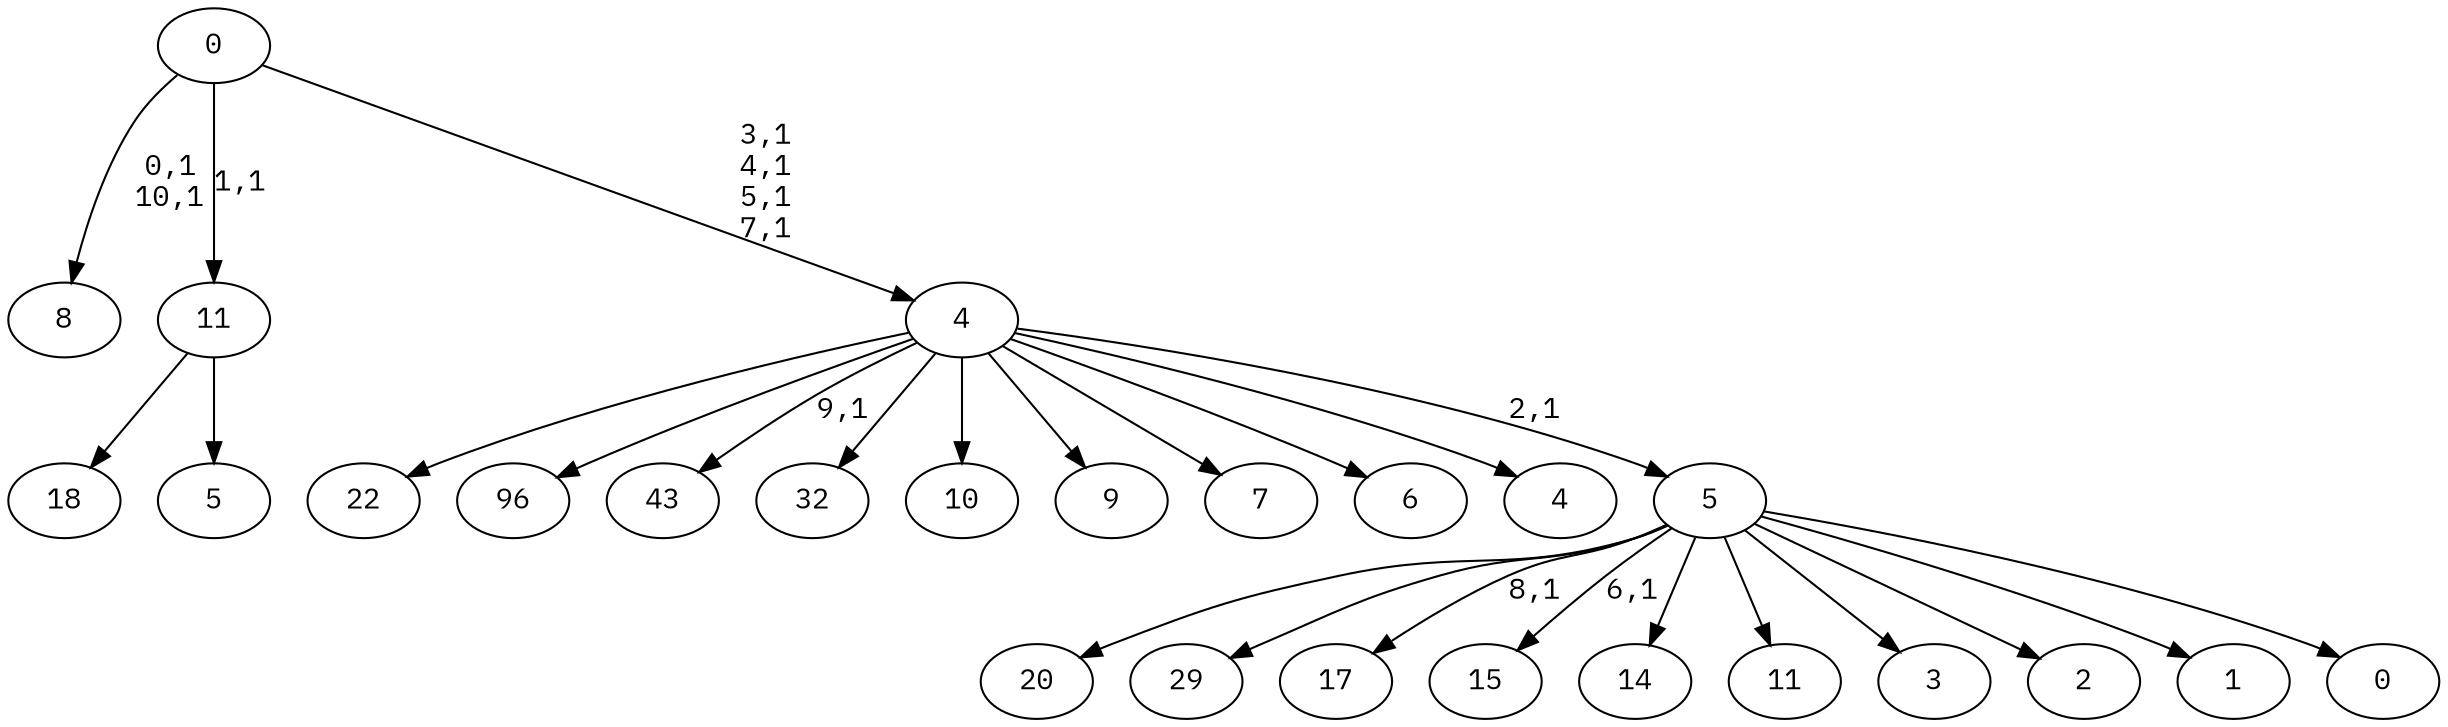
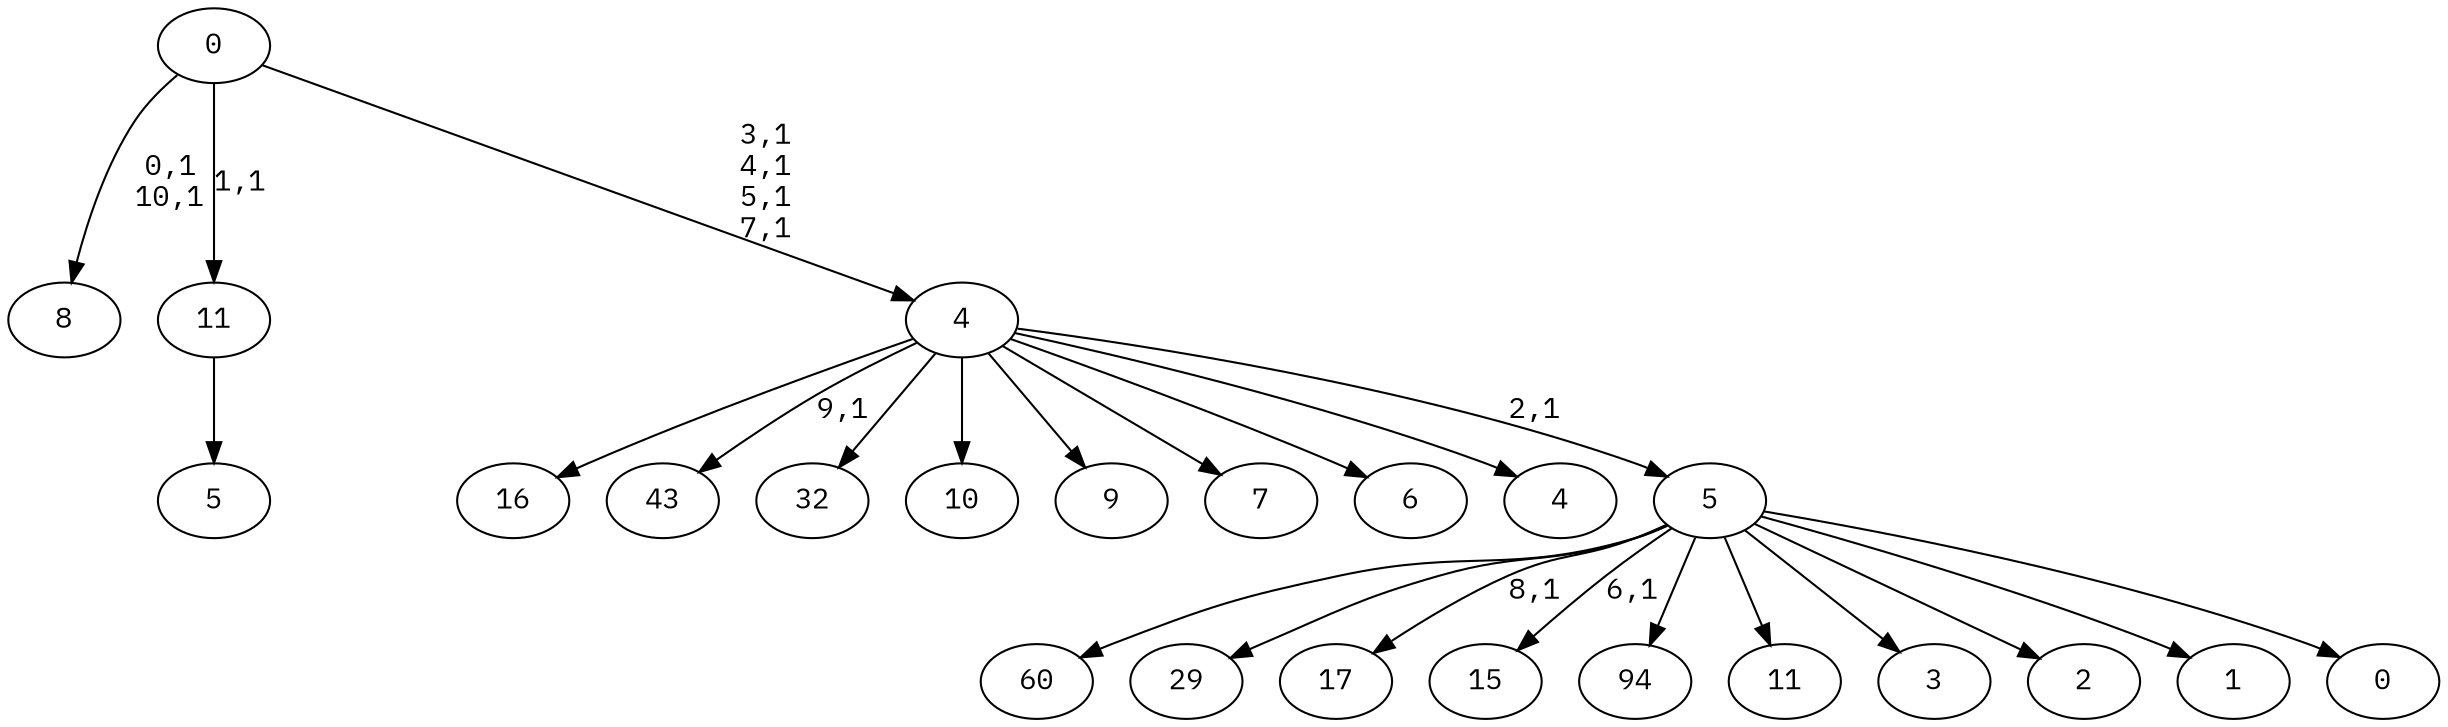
  digraph {
    fontname="IBM Plex Mono"
    node [fontname="IBM Plex Mono"]
    edge [fontname="IBM Plex Mono"]
-   n1 [label=22]
-   n2 [label=20]
+   n2 [label=60]
    n3 [label=29]
-   n4 [label=18]
    n5 [label=17]
-   n6 [label=96]
+   n6 [label=16]
    n7 [label=15]
-   n8 [label=14]
+   n8 [label=94]
    n9 [label=43]
    n10 [label=32]
    n11 [label=11]
    n12 [label=10]
    n13 [label=9]
    n14 [label=8]
    n15 [label=7]
    n16 [label=6]
    n17 [label=5]
    11
    n19 [label=4]
    n20 [label=3]
    n21 [label=2]
    n22 [label=1]
    n23 [label=0]
    5
    4
    0
-   11 -> n4
    11 -> n17
    5 -> n2
    5 -> n3
    5 -> n5 [label="8,1"]
    5 -> n7 [label="6,1"]
    5 -> n8
    5 -> n11
    5 -> n20
    5 -> n21
    5 -> n22
    5 -> n23
-   4 -> n1
    4 -> n6
    4 -> n9 [label="9,1"]
    4 -> n10
    4 -> n12
    4 -> n13
    4 -> n15
    4 -> n16
    4 -> n19
    4 -> 5 [label="2,1"]
    0 -> n14 [label="0,1\n10,1"]
    0 -> 11 [label="1,1"]
    0 -> 4 [label="3,1\n4,1\n5,1\n7,1"]
  }
